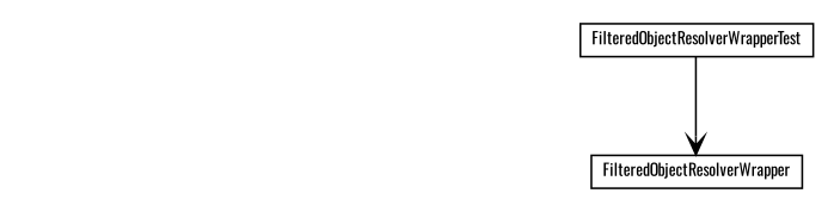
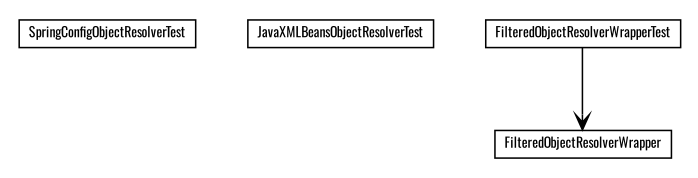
  digraph {
    nodesep=0.25
    ranksep=0.5
    fontname=Oswald
    node [fontcolor=black fontname=Oswald fontsize=9.0 shape=plaintext]
+   n1 [label=<<table title="org.settings4j.objectresolver.SpringConfigObjectResolverTest" border="0" cellborder="1" cellspacing="0" cellpadding="2" port="p" href="./SpringConfigObjectResolverTest.html"> 		<tr><td><table border="0" cellspacing="0" cellpadding="1"> <tr><td align="center" balign="center"> SpringConfigObjectResolverTest </td></tr> 		</table></td></tr> 		</table>>]
+   n2 [label=<<table title="org.settings4j.objectresolver.JavaXMLBeansObjectResolverTest" border="0" cellborder="1" cellspacing="0" cellpadding="2" port="p" href="./JavaXMLBeansObjectResolverTest.html"> 		<tr><td><table border="0" cellspacing="0" cellpadding="1"> <tr><td align="center" balign="center"> JavaXMLBeansObjectResolverTest </td></tr> 		</table></td></tr> 		</table>>]
    n3 [label=<<table title="org.settings4j.objectresolver.FilteredObjectResolverWrapperTest" border="0" cellborder="1" cellspacing="0" cellpadding="2" port="p" href="./FilteredObjectResolverWrapperTest.html"> 		<tr><td><table border="0" cellspacing="0" cellpadding="1"> <tr><td align="center" balign="center"> FilteredObjectResolverWrapperTest </td></tr> 		</table></td></tr> 		</table>>]
    n4 [label=<<table title="org.settings4j.objectresolver.FilteredObjectResolverWrapper" border="0" cellborder="1" cellspacing="0" cellpadding="2" port="p"> 		<tr><td><table border="0" cellspacing="0" cellpadding="1"> <tr><td align="center" balign="center"> FilteredObjectResolverWrapper </td></tr> 		</table></td></tr> 		</table>>]
    n3 -> n4 [arrowhead=open color=black fontcolor=black fontname=Oswald fontsize=10.0 headport=p labelfontname=arial labelfontsize=10 tailport=p]
  }
